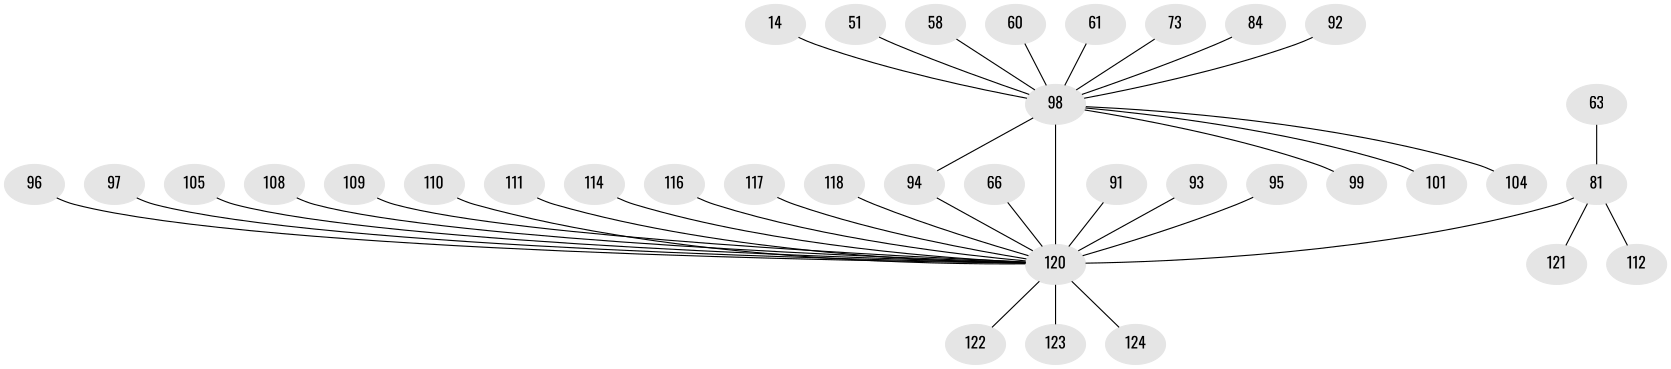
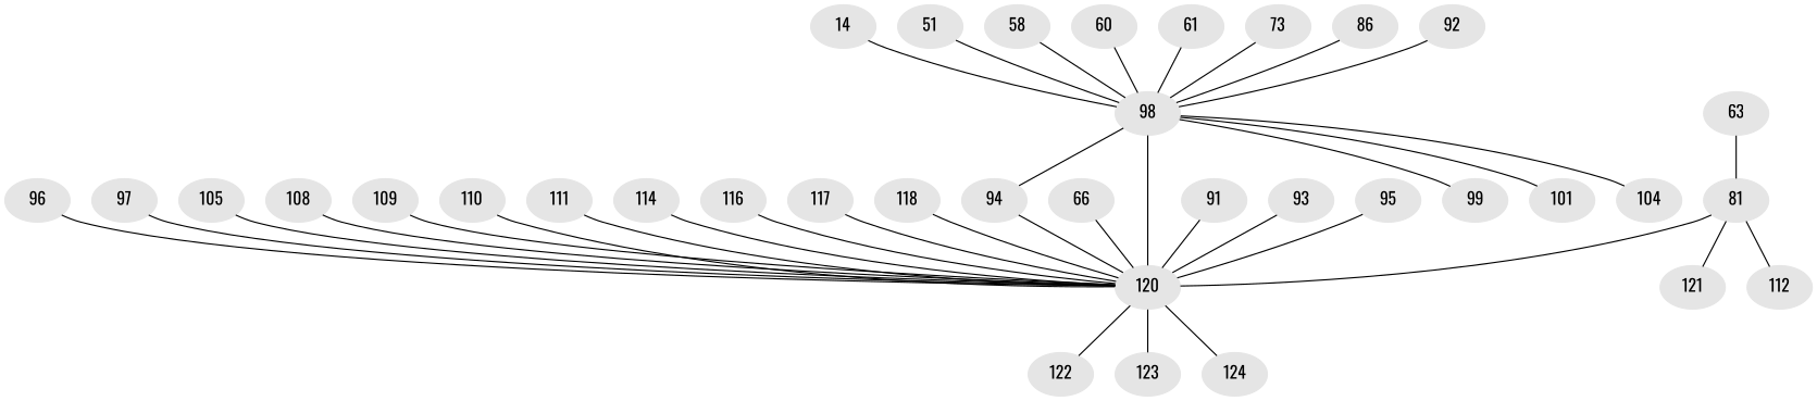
  graph {
    fontname=Oswald
    node [color=gray90 fontname=Oswald style=filled]
    edge [fontname=Oswald]
    98 [super="+1+20+2+62+11"]
    120 [super="+17+82+30+31+35+102+77+9+18+19+45+113+64+76+79+83+85+86+88+90"]
    94
    99
    101 [super="+75"]
    104 [super="+3+33+70"]
    14
    51
    58
    60
    61
    81 [super="+23+27+39"]
    112 [super="+29"]
    121 [super="+119"]
    63
    66 [super="+34+22"]
    122 [super="+69"]
    123
    124
    73
-   84
+   84 [label=86]
    91
    92 [super="+68"]
    93 [super="+89"]
    95
    96
    97 [super="+50"]
    105
    108 [super="+56"]
    109
    110
    111
    114 [super="+40+67+103"]
    116 [super="+38+78"]
    117 [super="+115"]
    118 [super="+41+57"]
    98 -- 120 [weight=10]
    98 -- 94
    98 -- 99
    98 -- 101
    98 -- 104
    120 -- 122
    120 -- 123
    120 -- 124
    94 -- 120
    14 -- 98
    51 -- 98
    58 -- 98
    60 -- 98
    61 -- 98
    81 -- 120 [weight=4]
    81 -- 112
    81 -- 121
    63 -- 81
    66 -- 120 [weight=2]
    73 -- 98
    84 -- 98
    91 -- 120
    92 -- 98
    93 -- 120
    95 -- 120
    96 -- 120
    97 -- 120
    105 -- 120
    108 -- 120 [weight=3]
    109 -- 120
    110 -- 120
    111 -- 120
    114 -- 120
    116 -- 120
    117 -- 120
    118 -- 120
  }
